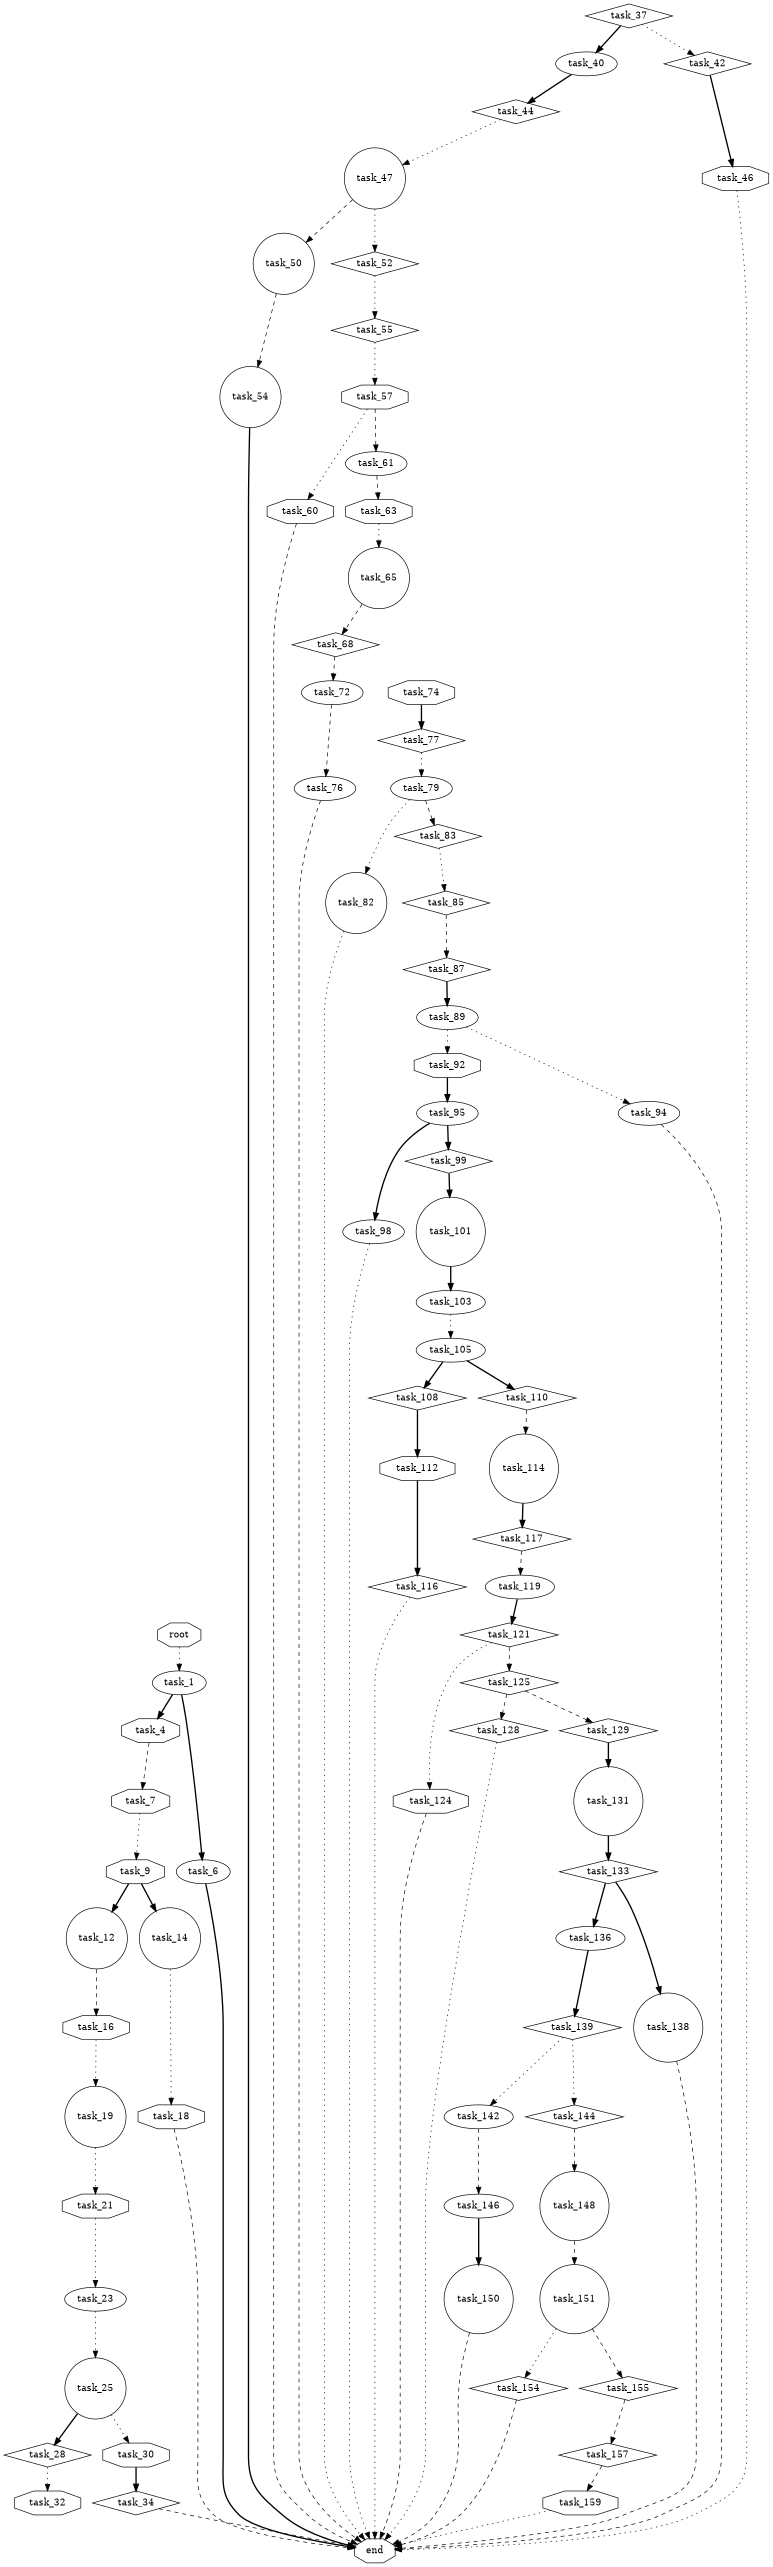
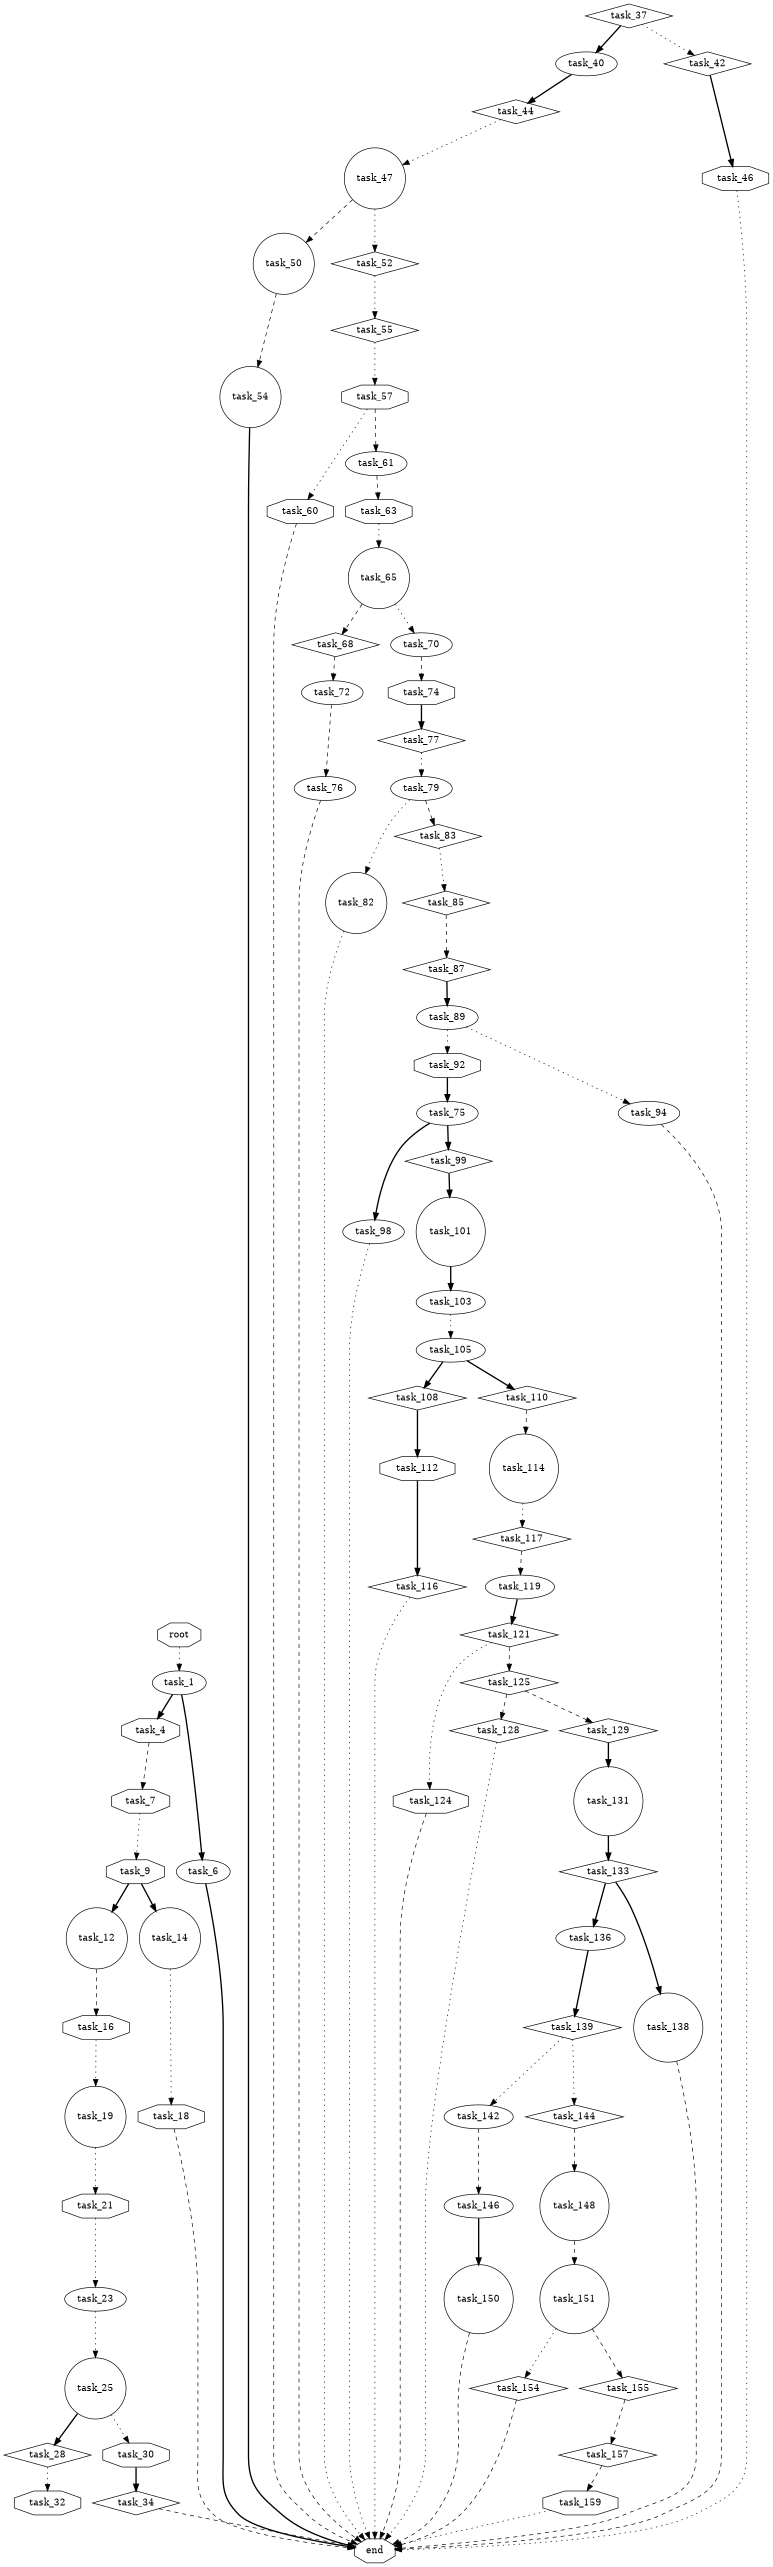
  digraph {
    node [shape=diamond]
    edge [style=dotted]
    root [shape=octagon]
    task_1 [shape=ellipse]
    task_4 [shape=octagon]
    task_6 [shape=ellipse]
    task_7 [shape=octagon]
    end [shape=octagon]
    task_9 [shape=octagon]
    task_12 [shape=circle]
    task_14 [shape=circle]
    task_16 [shape=octagon]
    task_18 [shape=octagon]
    task_19 [shape=circle]
    task_21 [shape=octagon]
    task_23 [shape=ellipse]
    task_25 [shape=circle]
    task_28
    task_30 [shape=octagon]
    task_32 [shape=octagon]
    task_34
    task_40 [shape=ellipse]
    task_37
    task_42
    task_44
    task_46 [shape=octagon]
    task_47 [shape=circle]
    task_50 [shape=circle]
    task_52
    task_54 [shape=circle]
    task_55
    task_57 [shape=octagon]
    task_60 [shape=octagon]
    task_61 [shape=ellipse]
    task_63 [shape=octagon]
    task_65 [shape=circle]
    task_68
+   task_70 [shape=ellipse]
    task_72 [shape=ellipse]
    task_74 [shape=octagon]
    task_76 [shape=ellipse]
    task_77
    task_79 [shape=ellipse]
    task_82 [shape=circle]
    task_83
    task_85
    task_87
    task_89 [shape=ellipse]
    task_92 [shape=octagon]
    task_94 [shape=ellipse]
-   task_95 [shape=ellipse]
+   task_95 [shape=ellipse label=task_75]
    task_98 [shape=ellipse]
    task_99
    task_101 [shape=circle]
    task_103 [shape=ellipse]
    task_105 [shape=ellipse]
    task_108
    task_110
    task_112 [shape=octagon]
    task_114 [shape=circle]
    task_116
    task_117
    task_119 [shape=ellipse]
    task_121
    task_124 [shape=octagon]
    task_125
    task_128
    task_129
    task_131 [shape=circle]
    task_133
    task_136 [shape=ellipse]
    task_138 [shape=circle]
    task_139
    task_142 [shape=ellipse]
    task_144
    task_146 [shape=ellipse]
    task_148 [shape=circle]
    task_150 [shape=circle]
    task_151 [shape=circle]
    task_154
    task_155
    task_157
    task_159 [shape=octagon]
    root -> task_1
    task_1 -> task_4 [style=bold]
    task_1 -> task_6 [style=bold]
    task_4 -> task_7 [style=dashed]
    task_6 -> end [style=bold]
    task_7 -> task_9
    task_9 -> task_12 [style=bold]
    task_9 -> task_14 [style=bold]
    task_12 -> task_16 [style=dashed]
    task_14 -> task_18
    task_16 -> task_19
    task_18 -> end [style=dashed]
    task_19 -> task_21
    task_21 -> task_23
    task_23 -> task_25
    task_25 -> task_28 [style=bold]
    task_25 -> task_30
    task_28 -> task_32
    task_30 -> task_34 [style=bold]
    task_34 -> end [style=dashed]
    task_40 -> task_44 [style=bold]
    task_37 -> task_40 [style=bold]
    task_37 -> task_42
    task_42 -> task_46 [style=bold]
    task_44 -> task_47
    task_46 -> end
    task_47 -> task_50 [style=dashed]
    task_47 -> task_52
    task_50 -> task_54 [style=dashed]
    task_52 -> task_55
    task_54 -> end [style=bold]
    task_55 -> task_57
    task_57 -> task_60
    task_57 -> task_61 [style=dashed]
    task_60 -> end [style=dashed]
    task_61 -> task_63 [style=dashed]
    task_63 -> task_65
    task_65 -> task_68 [style=dashed]
+   task_65 -> task_70
    task_68 -> task_72 [style=dashed]
+   task_70 -> task_74 [style=dashed]
    task_72 -> task_76 [style=dashed]
    task_74 -> task_77 [style=bold]
    task_76 -> end [style=dashed]
    task_77 -> task_79
    task_79 -> task_82
    task_79 -> task_83 [style=dashed]
    task_82 -> end
    task_83 -> task_85
    task_85 -> task_87 [style=dashed]
    task_87 -> task_89 [style=bold]
    task_89 -> task_92
    task_89 -> task_94
    task_92 -> task_95 [style=bold]
    task_94 -> end [style=dashed]
    task_95 -> task_98 [style=bold]
    task_95 -> task_99 [style=bold]
    task_98 -> end
    task_99 -> task_101 [style=bold]
    task_101 -> task_103 [style=bold]
    task_103 -> task_105
    task_105 -> task_108 [style=bold]
    task_105 -> task_110 [style=bold]
    task_108 -> task_112 [style=bold]
    task_110 -> task_114 [style=dashed]
    task_112 -> task_116 [style=bold]
-   task_114 -> task_117 [style=bold]
+   task_114 -> task_117
    task_116 -> end
    task_117 -> task_119 [style=dashed]
    task_119 -> task_121 [style=bold]
    task_121 -> task_124
    task_121 -> task_125 [style=dashed]
    task_124 -> end [style=dashed]
    task_125 -> task_128 [style=dashed]
    task_125 -> task_129 [style=dashed]
    task_128 -> end
    task_129 -> task_131 [style=bold]
    task_131 -> task_133 [style=bold]
    task_133 -> task_136 [style=bold]
    task_133 -> task_138 [style=bold]
    task_136 -> task_139 [style=bold]
    task_138 -> end [style=dashed]
    task_139 -> task_142
    task_139 -> task_144
    task_142 -> task_146 [style=dashed]
    task_144 -> task_148 [style=dashed]
    task_146 -> task_150 [style=bold]
    task_148 -> task_151 [style=dashed]
    task_150 -> end [style=dashed]
    task_151 -> task_154
    task_151 -> task_155 [style=dashed]
    task_154 -> end [style=dashed]
    task_155 -> task_157 [style=dashed]
    task_157 -> task_159 [style=dashed]
    task_159 -> end
  }
